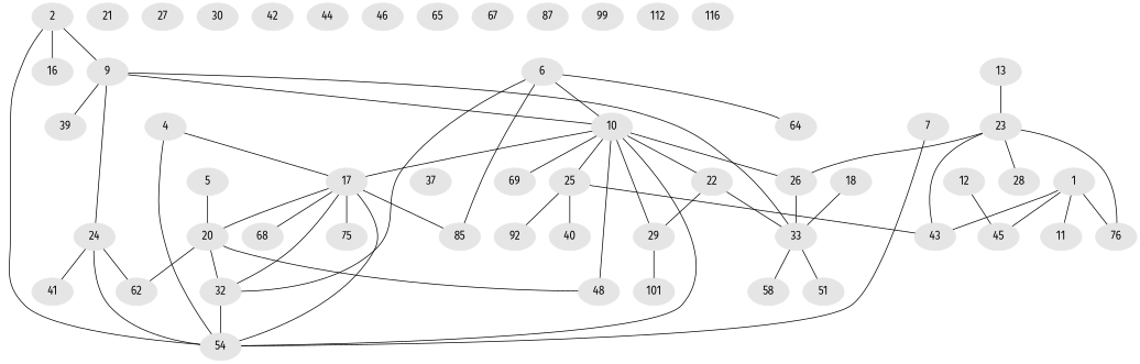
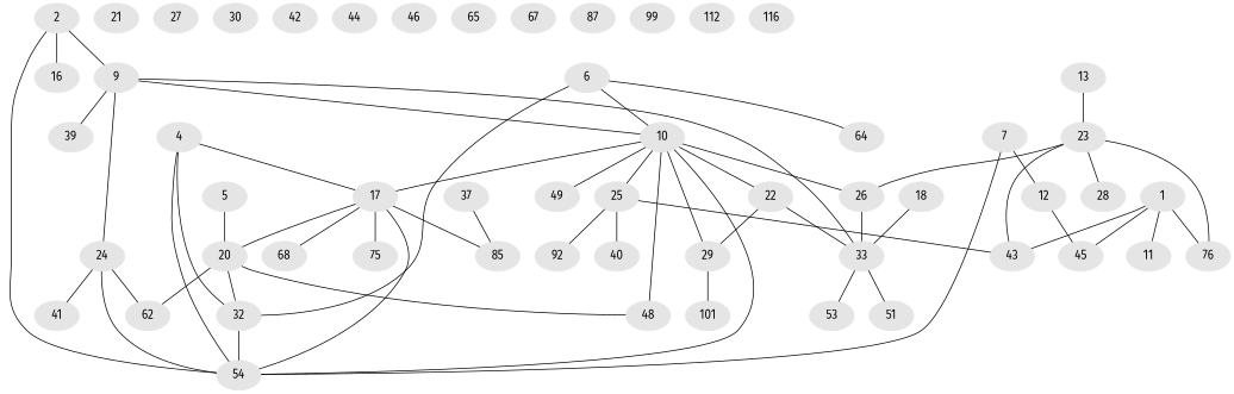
  graph {
    fontname="Fira Sans"
    node [color=gray90 fontname="Fira Sans" style=filled]
    edge [fontname="Fira Sans"]
    1 [super="+14+15"]
    11
    43 [super="+70+90"]
    45 [super="+102"]
    76
    2 [super="+3"]
    9 [super="+59+79+50"]
    16 [super="+114"]
    54 [super="+74+98"]
    10 [super="+93+31"]
    24 [super="+67"]
    33 [super="+61+108+111"]
    39
    17 [super="+94"]
    20 [super="+52+55"]
    32 [super="+77+88"]
    85 [super="+95+105"]
    68
    75
    4
    5 [super="+47"]
    48
    62
    6 [super="+8+84"]
    64 [super="+72"]
    22 [super="+103"]
    25 [super="+56"]
    26 [super="+35"]
    29 [super="+53+73"]
-   69
+   69 [label=49]
    7 [super="+97+36"]
    12
    41
    51
-   58
+   58 [label=53]
    40
    92 [super="+104"]
    101
    23 [super="+107+109"]
    28
    13
    18 [super="+49"]
    21
    27
    30
    37
    42
    44
    46 [super="+82+81"]
    65
    n51 [label=67]
    87
    99
    112
    116
    1 -- 11
    1 -- 43
    1 -- 45
    1 -- 76
    2 -- 9
    2 -- 16
    2 -- 54
    9 -- 10
    9 -- 24
    9 -- 33
    9 -- 39
    10 -- 54
    10 -- 17 [weight=2]
    10 -- 48 [weight=2]
    10 -- 22
    10 -- 25
    10 -- 26
    10 -- 29 [weight=2]
    10 -- 69
    24 -- 54
    24 -- 62
    24 -- 41
    33 -- 51
    33 -- 58
    17 -- 54
    17 -- 20
-   17 -- 32
+   4 -- 32
    17 -- 85
    17 -- 68
    17 -- 75
    20 -- 32 [weight=2]
    20 -- 48
    20 -- 62
    32 -- 54
    4 -- 54
    4 -- 17
    5 -- 20
    6 -- 10
    6 -- 32
-   6 -- 85
+   37 -- 85
    6 -- 64
    22 -- 33
    22 -- 29
    25 -- 43
    25 -- 40
    25 -- 92
    26 -- 33 [weight=2]
    29 -- 101
    7 -- 54
+   7 -- 12
    12 -- 45
    23 -- 43
    23 -- 76
    23 -- 26
    23 -- 28
    13 -- 23
    18 -- 33
  }
